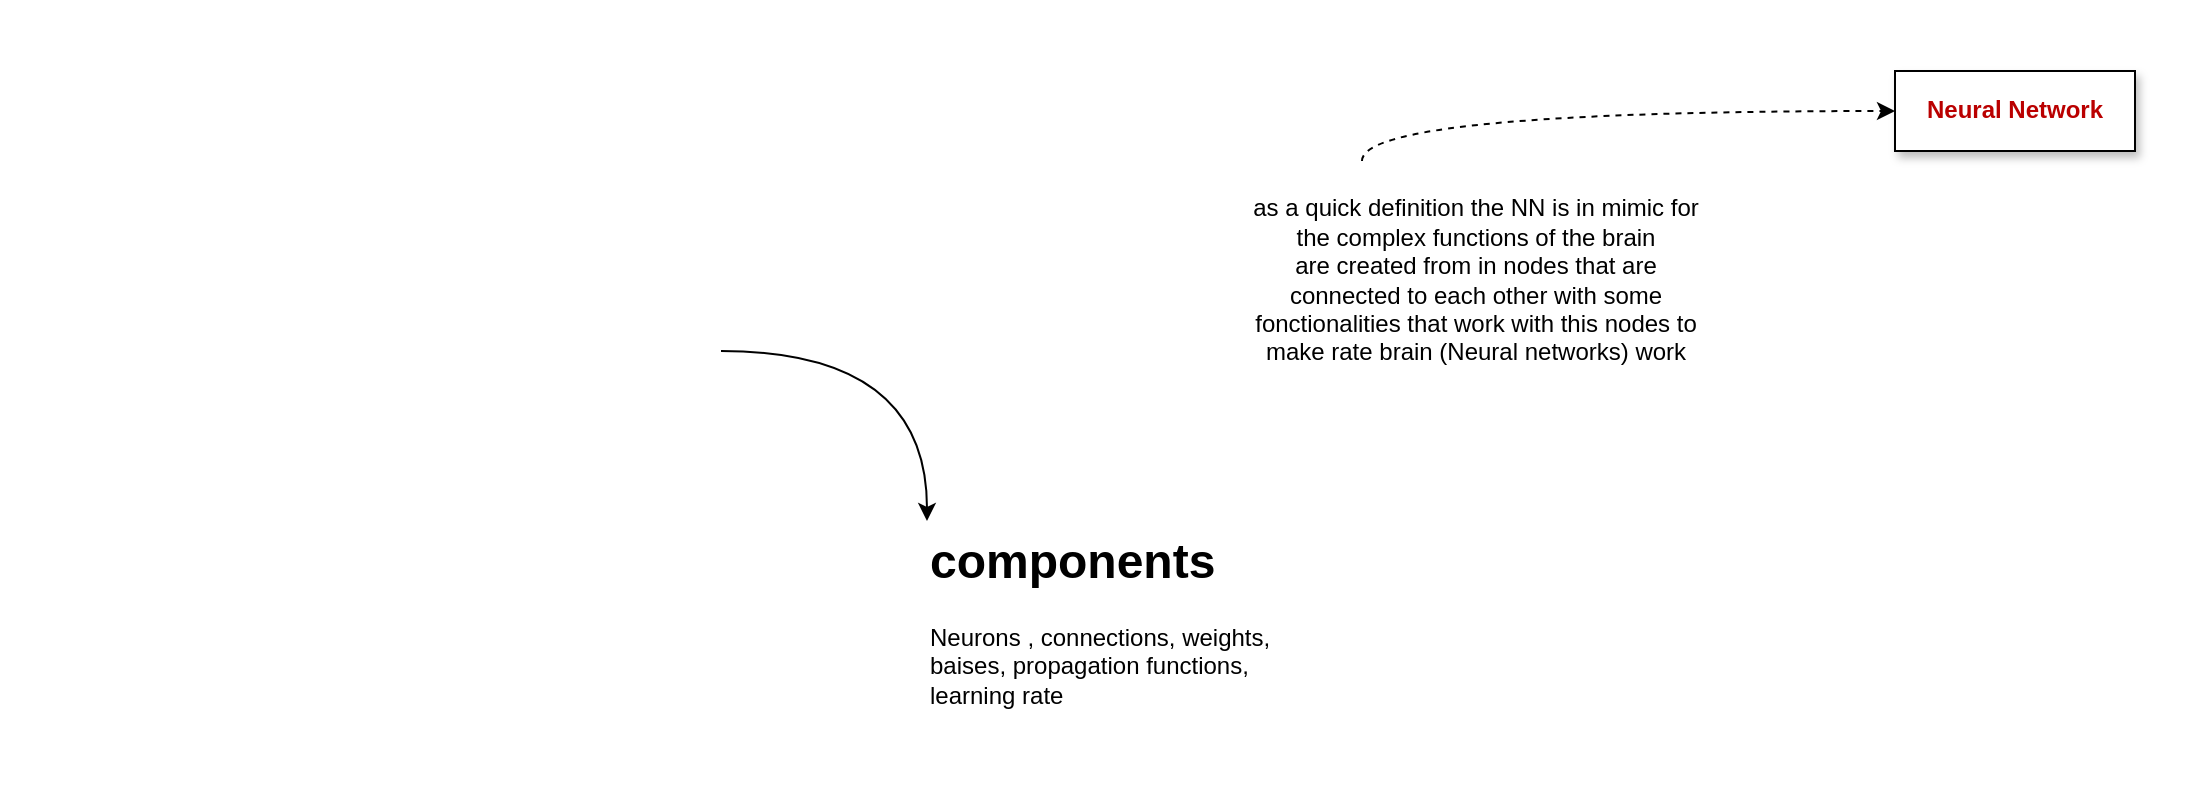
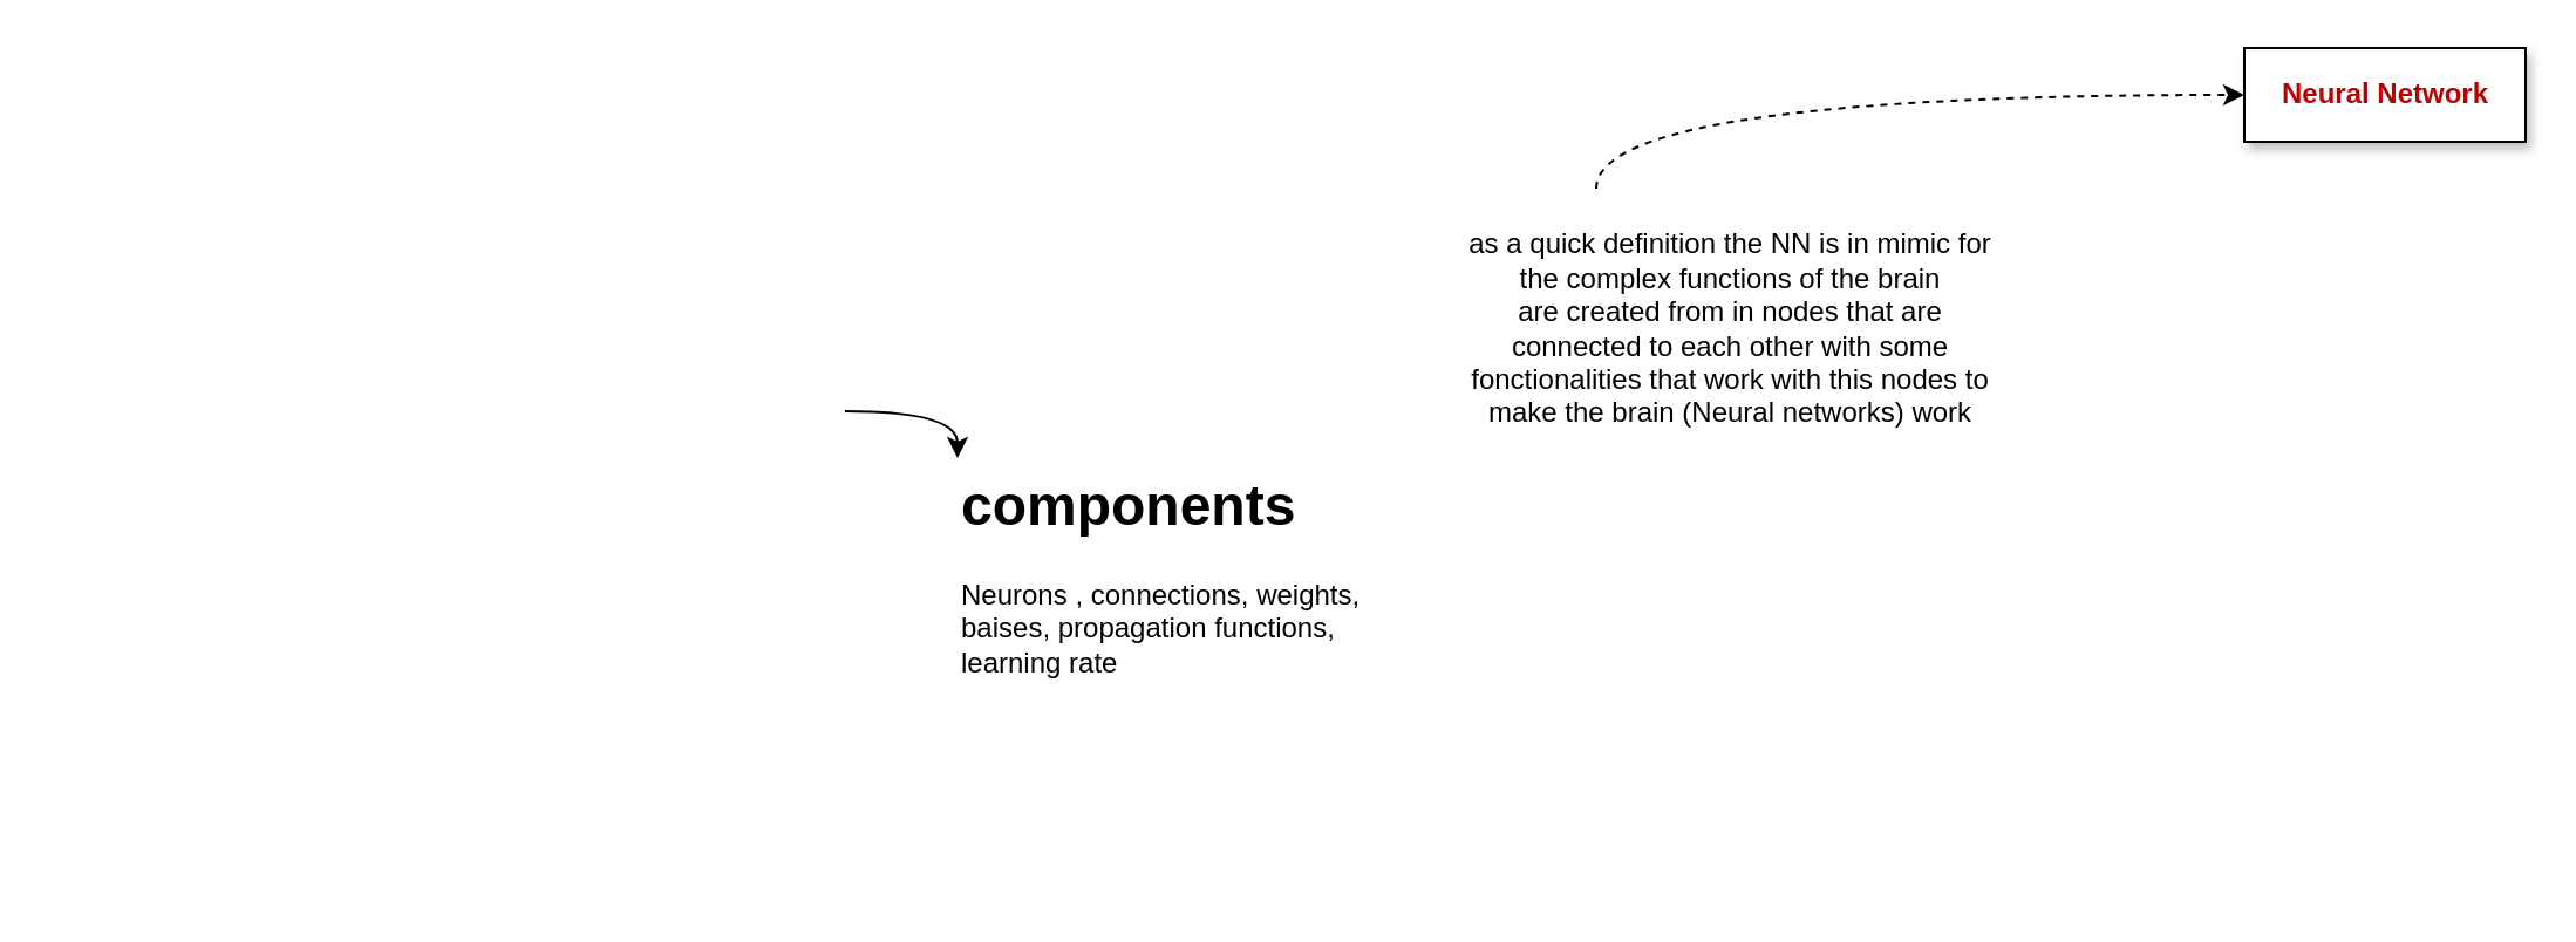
  <mxCell id="0" />
  <mxCell id="1" parent="0" />
- <mxCell id="2" value="&lt;font color=&quot;rgba(0, 0, 0, 0)&quot;&gt;Neural Network&lt;/font&gt;" style="text;align=center;fontStyle=1;verticalAlign=middle;spacingLeft=3;spacingRight=3;strokeColor=light-dark(#000000,transparent);rotatable=0;points=[[0,0.5],[1,0.5]];portConstraint=eastwest;html=1;fillColor=light-dark(#FFFFFF,transparent);shadow=1;" vertex="1" parent="1"><mxGeometry x="947" y="35" width="120" height="40" as="geometry" /></mxCell>
+ <mxCell id="2" value="&lt;font color=&quot;rgba(0, 0, 0, 0)&quot;&gt;Neural Network&lt;/font&gt;" style="text;align=center;fontStyle=1;verticalAlign=middle;spacingLeft=3;spacingRight=3;strokeColor=light-dark(#000000,transparent);rotatable=0;points=[[0,0.5],[1,0.5]];portConstraint=eastwest;html=1;fillColor=light-dark(#FFFFFF,transparent);shadow=1;" vertex="1" parent="1"><mxGeometry x="957" y="20" width="120" height="40" as="geometry" /></mxCell>
  <mxCell id="3" style="edgeStyle=orthogonalEdgeStyle;rounded=0;orthogonalLoop=1;jettySize=auto;html=1;exitX=0.25;exitY=0;exitDx=0;exitDy=0;entryX=0;entryY=0.5;entryDx=0;entryDy=0;curved=1;dashed=1;" edge="1" parent="1" source="4" target="2"><mxGeometry relative="1" as="geometry" /></mxCell>
- <mxCell id="4" value="as a quick definition the NN is in mimic for the complex functions of the brain&lt;div&gt;are created from in nodes that are connected to each other with some fonctionalities that work with this nodes to make rate brain (Neural networks) work&lt;/div&gt;" style="text;html=1;align=center;verticalAlign=middle;whiteSpace=wrap;rounded=0;" vertex="1" parent="1"><mxGeometry x="623" y="80" width="230" height="120" as="geometry" /></mxCell>
- <mxCell id="5" value="&lt;h1 style=&quot;margin-top: 0px;&quot;&gt;components&lt;/h1&gt;&lt;p&gt;Neurons , connections, weights, baises, propagation functions, learning rate&lt;/p&gt;" style="text;html=1;whiteSpace=wrap;overflow=hidden;rounded=0;" vertex="1" parent="1"><mxGeometry x="463" y="260" width="180" height="120" as="geometry" /></mxCell>
+ <mxCell id="4" value="as a quick definition the NN is in mimic for the complex functions of the brain&lt;div&gt;are created from in nodes that are connected to each other with some fonctionalities that work with this nodes to make the brain (Neural networks) work&lt;/div&gt;" style="text;html=1;align=center;verticalAlign=middle;whiteSpace=wrap;rounded=0;" vertex="1" parent="1"><mxGeometry x="623" y="80" width="230" height="120" as="geometry" /></mxCell>
+ <mxCell id="5" value="&lt;h1 style=&quot;margin-top: 0px;&quot;&gt;components&lt;/h1&gt;&lt;p&gt;Neurons , connections, weights, baises, propagation functions, learning rate&lt;/p&gt;" style="text;html=1;whiteSpace=wrap;overflow=hidden;rounded=0;" vertex="1" parent="1"><mxGeometry x="408" y="195" width="180" height="120" as="geometry" /></mxCell>
  <mxCell id="6" style="edgeStyle=orthogonalEdgeStyle;rounded=0;orthogonalLoop=1;jettySize=auto;html=1;exitX=1;exitY=0.5;exitDx=0;exitDy=0;entryX=0;entryY=0;entryDx=0;entryDy=0;curved=1;" edge="1" parent="1" source="7" target="5"><mxGeometry relative="1" as="geometry" /></mxCell>
  <mxCell id="7" value="" style="shape=image;verticalLabelPosition=bottom;labelBackgroundColor=default;verticalAlign=top;aspect=fixed;imageAspect=0;image=https://media.geeksforgeeks.org/wp-content/uploads/20241106171024318092/Artificial-Neural-Networks.webp;" vertex="1" parent="1"><mxGeometry x="20" y="90" width="340" height="170" as="geometry" /></mxCell>
